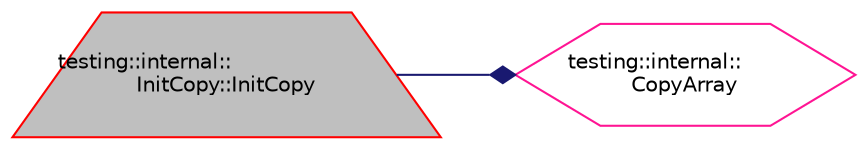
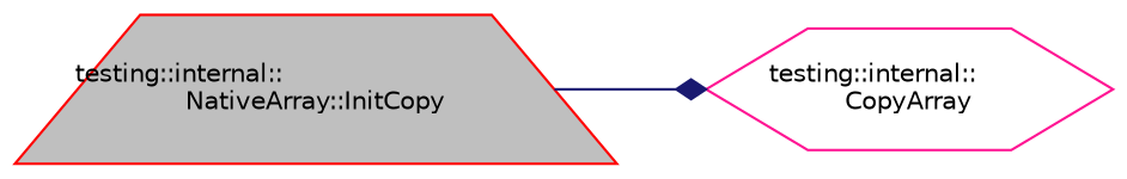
  digraph {
    rankdir=LR
    node [fontname=Helvetica fontsize=10]
-   n1 [color=red fillcolor=grey75 fontcolor=black height=0.2 label="testing::internal::\lInitCopy::InitCopy" shape=trapezium style=filled width=0.4]
+   n1 [color=red fillcolor=grey75 fontcolor=black height=0.2 label="testing::internal::\lNativeArray::InitCopy" shape=trapezium style=filled width=0.4]
    n2 [color=deeppink height=0.2 label="testing::internal::\lCopyArray" shape=hexagon width=0.4]
    n1 -> n2 [color=midnightblue fontname=Helvetica fontsize=10 labelfontname=Helvetica labelfontsize=10 style=solid arrowhead=diamond]
  }
